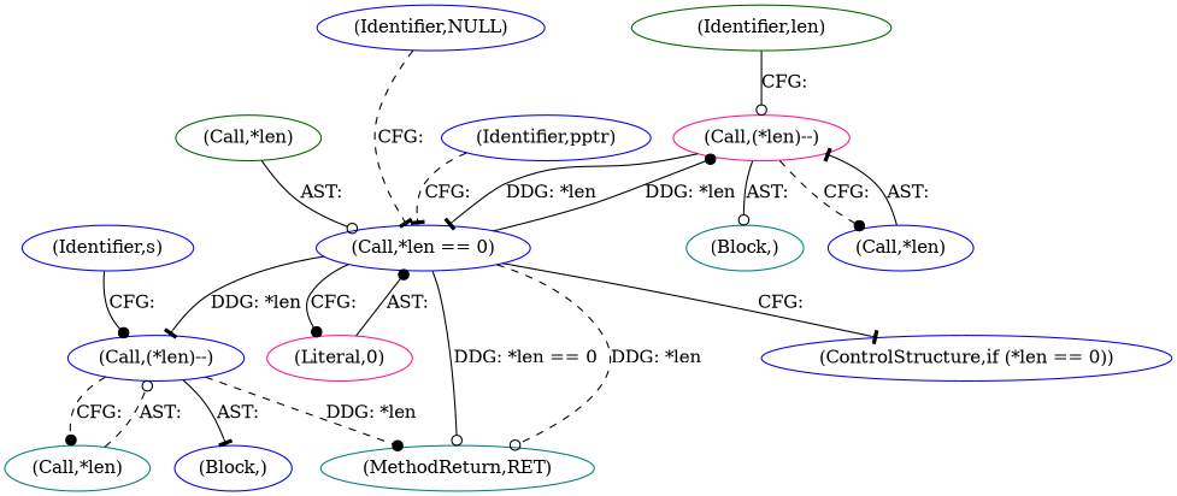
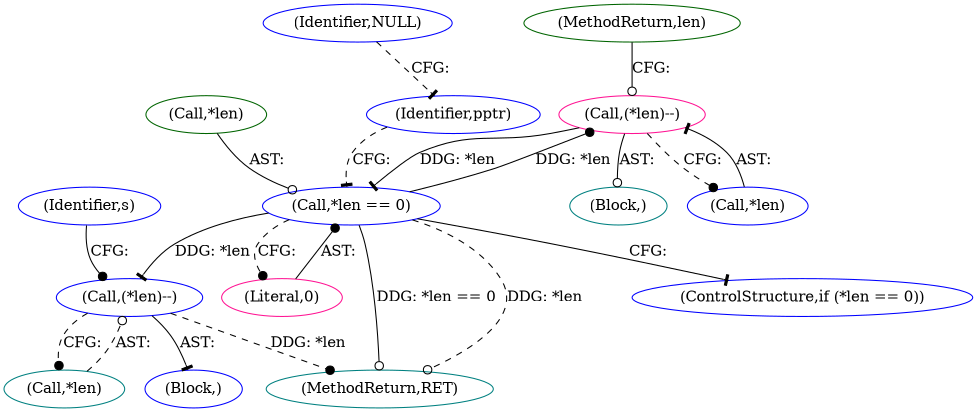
  digraph {
    node [color=blue]
    edge [arrowhead=tee style=solid]
    n1 [color=deeppink label="(Call,(*len)--)"]
    n2 [label="(Call,*len == 0)"]
    n3 [color=teal label="(Block,)"]
    n4 [label="(Call,*len)"]
    n5 [label="(Call,(*len)--)"]
    n6 [color=deeppink label="(Literal,0)"]
    n7 [color=teal label="(MethodReturn,RET)"]
    n8 [label="(ControlStructure,if (*len == 0))"]
    n9 [color=teal label="(Call,*len)"]
    n10 [label="(Block,)"]
-   n11 [color=darkgreen label="(Identifier,len)"]
+   n11 [color=darkgreen label="(MethodReturn,len)"]
    n12 [color=darkgreen label="(Call,*len)"]
    n13 [label="(Identifier,NULL)"]
    n14 [label="(Identifier,pptr)"]
    n15 [label="(Identifier,s)"]
    n1 -> n2 [label="DDG: *len"]
    n1 -> n3 [arrowhead=odot label="AST: "]
    n1 -> n4 [arrowhead=dot label="CFG: " style=dashed]
    n2 -> n1 [arrowhead=dot label="DDG: *len"]
    n2 -> n5 [label="DDG: *len"]
-   n2 -> n6 [arrowhead=dot label="CFG: "]
+   n2 -> n6 [arrowhead=dot label="CFG: " style=dashed]
    n2 -> n7 [arrowhead=odot label="DDG: *len == 0"]
    n2 -> n7 [arrowhead=odot label="DDG: *len" style=dashed]
    n2 -> n8 [label="CFG: "]
    n4 -> n1 [label="AST: "]
    n5 -> n7 [arrowhead=dot label="DDG: *len" style=dashed]
    n5 -> n9 [arrowhead=dot label="CFG: " style=dashed]
    n5 -> n10 [label="AST: "]
    n6 -> n2 [arrowhead=dot label="AST: "]
    n9 -> n5 [arrowhead=odot label="AST: " style=dashed]
    n11 -> n1 [arrowhead=odot label="CFG: "]
    n12 -> n2 [arrowhead=odot label="AST: "]
-   n13 -> n2 [label="CFG: " style=dashed]
+   n13 -> n14 [label="CFG: " style=dashed]
    n14 -> n2 [label="CFG: " style=dashed]
    n15 -> n5 [arrowhead=dot label="CFG: "]
  }
